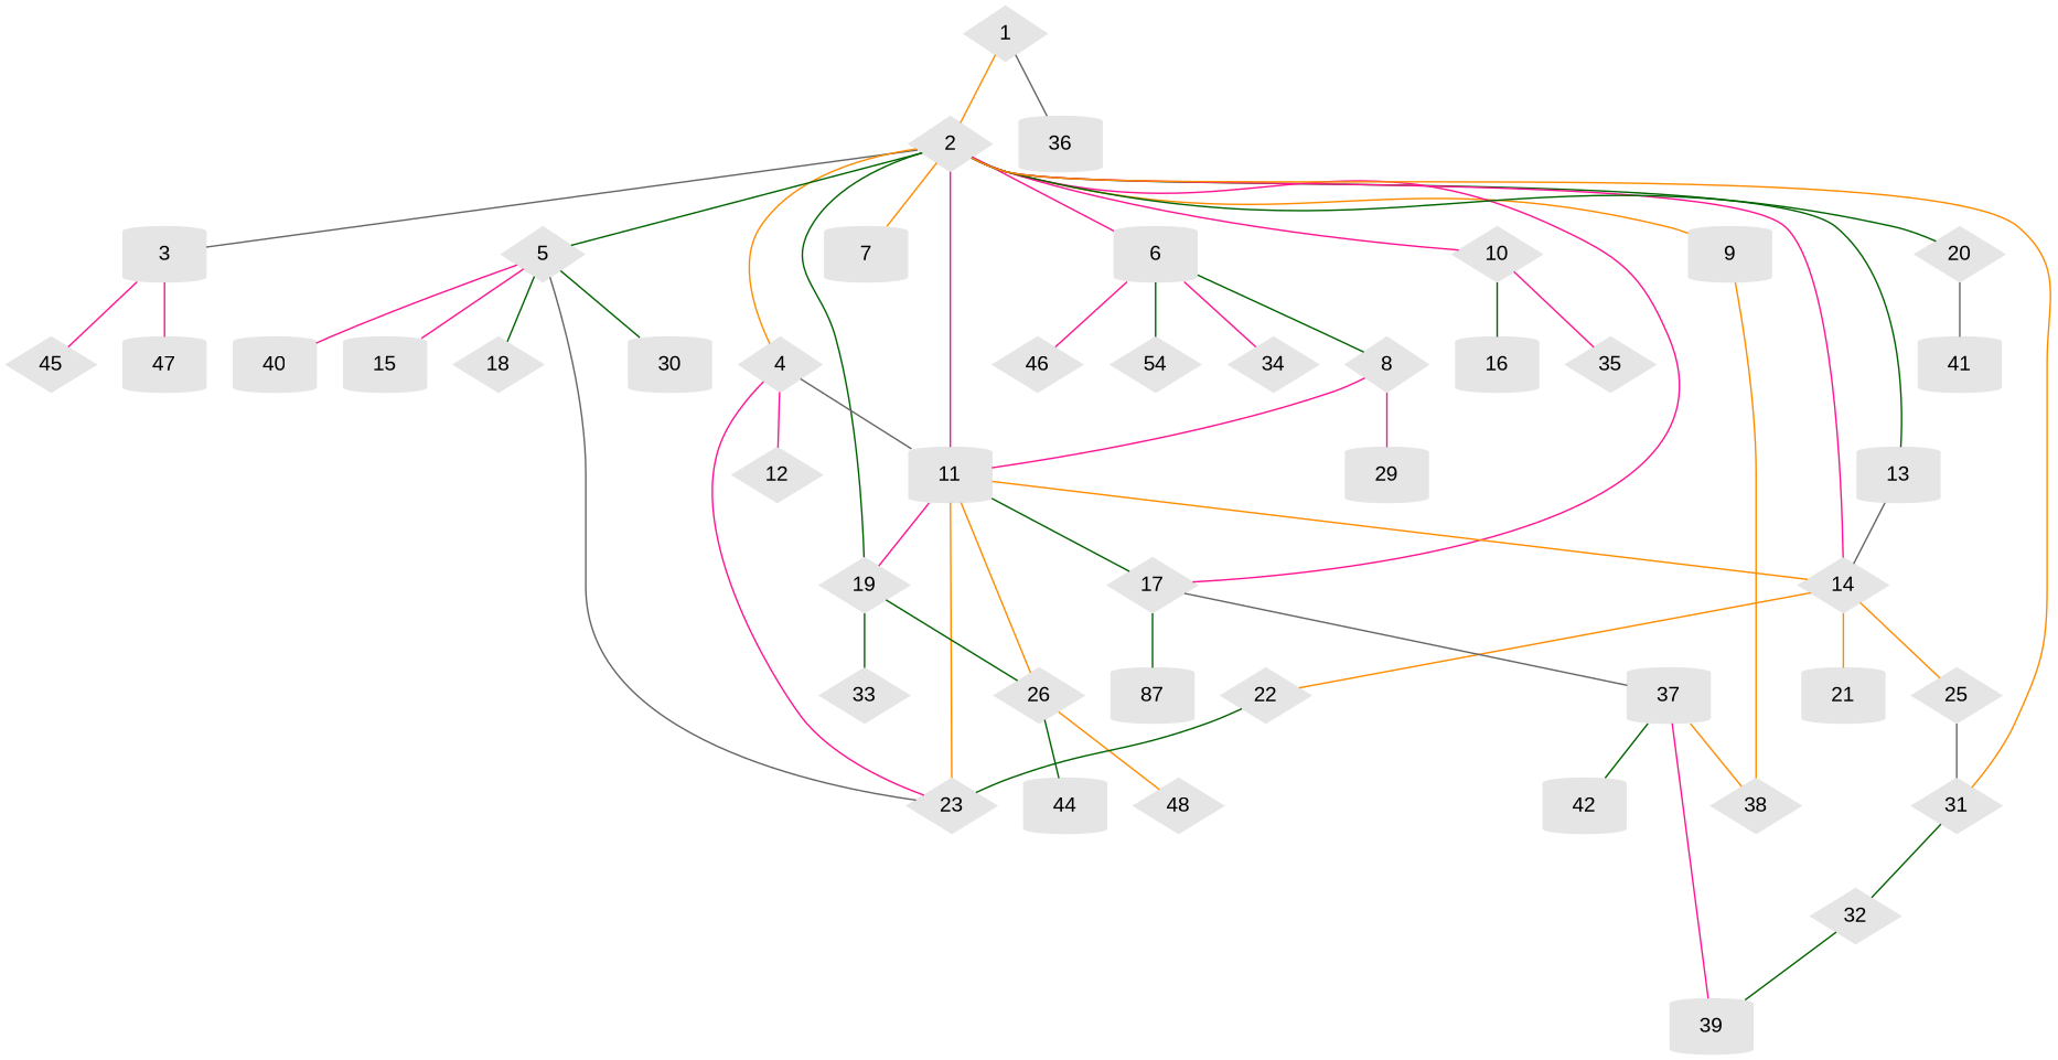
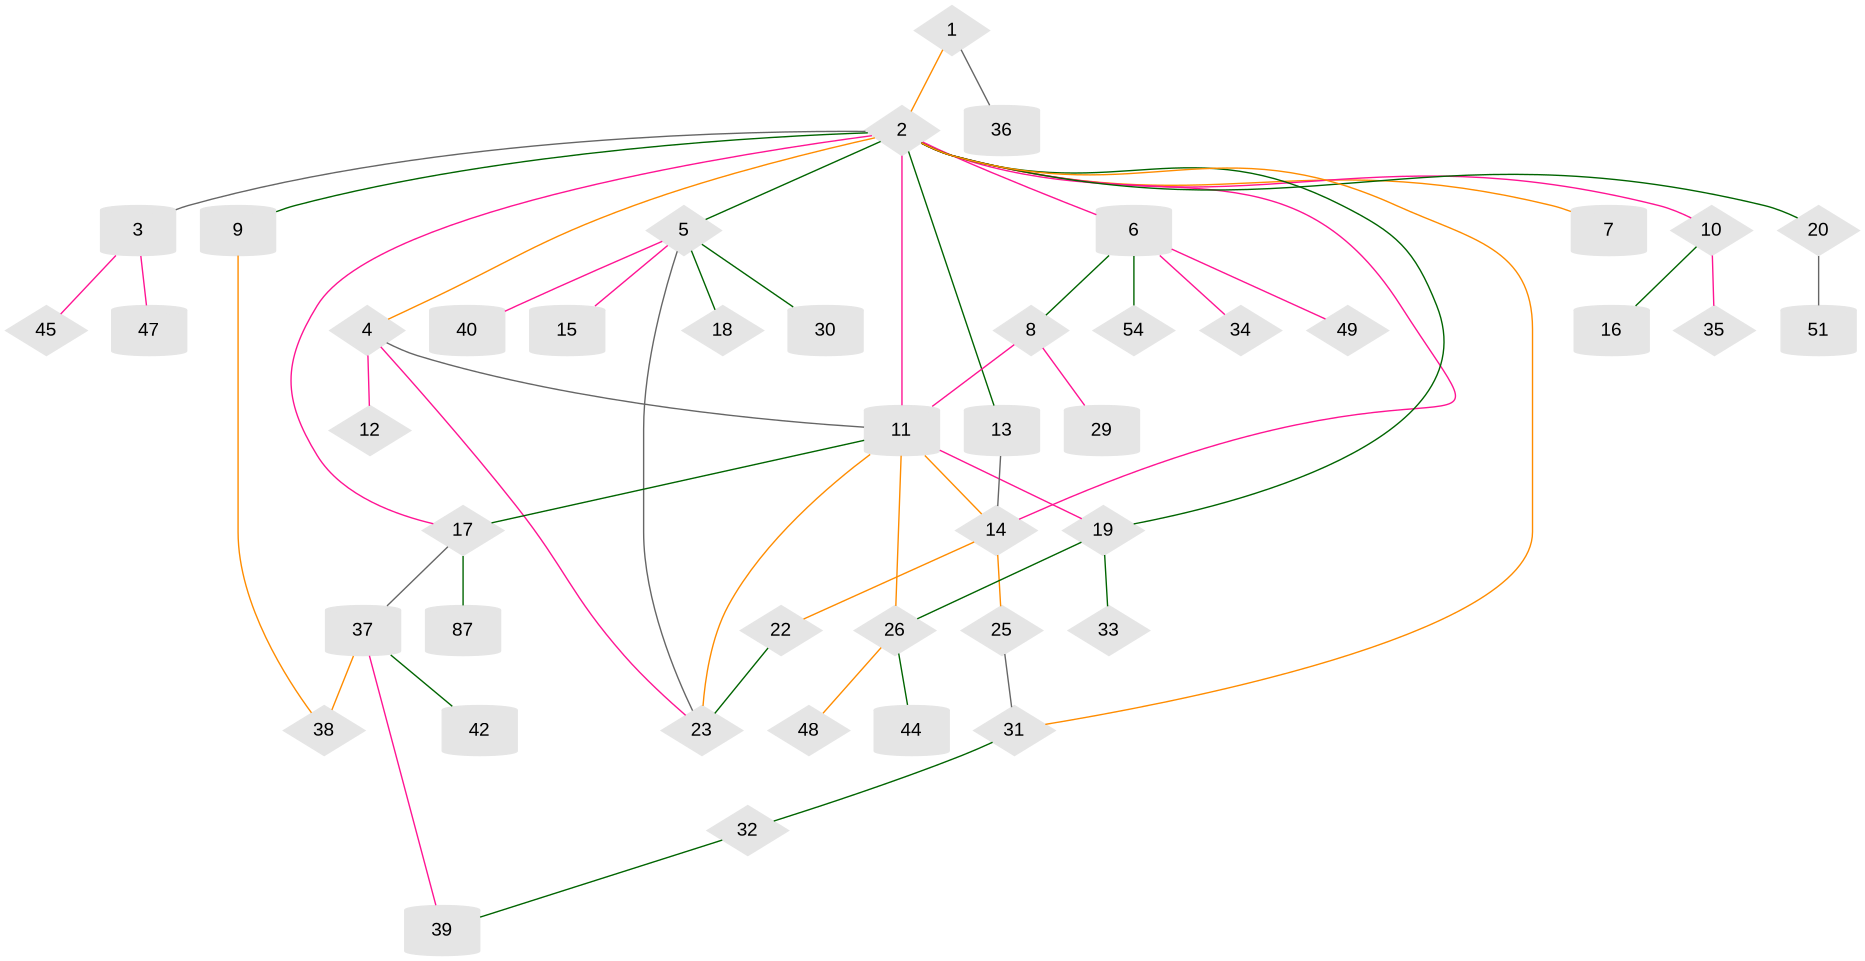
  graph {
    fontname="Liberation Sans"
    node [color=gray90 fontname="Liberation Sans" shape=diamond style=filled]
    edge [color=darkgreen fontname="Liberation Sans" weight=1.0]
    1
    2
    36 [shape=cylinder]
    3 [shape=cylinder]
    4
    5
    6 [shape=cylinder]
    7 [shape=cylinder]
    9 [shape=cylinder]
    10
    11 [shape=cylinder]
    13 [shape=cylinder]
    14
    17
    19
    20
    31
    45
    47 [shape=cylinder]
    12
    23
    15 [shape=cylinder]
    18
    30 [shape=cylinder]
    40 [shape=cylinder]
    8
    n27 [label=54]
    34
-   46
+   46 [label=49]
    38
    16 [shape=cylinder]
    35
    26
-   21 [shape=cylinder]
    22
    25
    n37 [label=87 shape=cylinder]
    37 [shape=cylinder]
    33
-   41 [shape=cylinder]
+   41 [shape=cylinder label=51]
    32
    29 [shape=cylinder]
    44 [shape=cylinder]
    48
    39 [shape=cylinder]
    42 [shape=cylinder]
    1 -- 2 [color=darkorange]
    1 -- 36 [color=gray40]
    2 -- 3 [color=gray40]
    2 -- 4 [color=darkorange]
    2 -- 5
    2 -- 6 [color=deeppink]
    2 -- 7 [color=darkorange]
-   2 -- 9 [color=darkorange weight=2.0]
+   2 -- 9 [weight=2.0]
    2 -- 10 [color=deeppink]
    2 -- 11 [color=deeppink weight=15.0]
    2 -- 13
    2 -- 14 [color=deeppink]
    2 -- 17 [color=deeppink]
    2 -- 19
    2 -- 20
    2 -- 31 [color=darkorange]
    3 -- 45 [color=deeppink]
    3 -- 47 [color=deeppink]
    4 -- 11 [color=gray40]
    4 -- 12 [color=deeppink]
    4 -- 23 [color=deeppink]
    5 -- 23 [color=gray40]
    5 -- 15 [color=deeppink]
    5 -- 18
    5 -- 30
    5 -- 40 [color=deeppink]
    6 -- 8
    6 -- n27
    6 -- 34 [color=deeppink]
    6 -- 46 [color=deeppink]
    9 -- 38 [color=darkorange]
    10 -- 16
    10 -- 35 [color=deeppink]
    11 -- 14 [color=darkorange]
    11 -- 17
    11 -- 19 [color=deeppink weight=3.0]
    11 -- 23 [color=darkorange weight=2.0]
    11 -- 26 [color=darkorange]
    13 -- 14 [color=gray40]
-   14 -- 21 [color=darkorange weight=4.0]
    14 -- 22 [color=darkorange]
    14 -- 25 [color=darkorange]
    17 -- n37 [weight=2.0]
    17 -- 37 [color=gray40]
    19 -- 26
    19 -- 33 [weight=2.0]
    20 -- 41 [color=gray40]
    31 -- 32
    8 -- 11 [color=deeppink]
    8 -- 29 [color=deeppink]
    26 -- 44
    26 -- 48 [color=darkorange]
    22 -- 23 [weight=3.0]
    25 -- 31 [color=gray40]
    37 -- 38 [color=darkorange weight=2.0]
    37 -- 39 [color=deeppink]
    37 -- 42
    32 -- 39
  }
